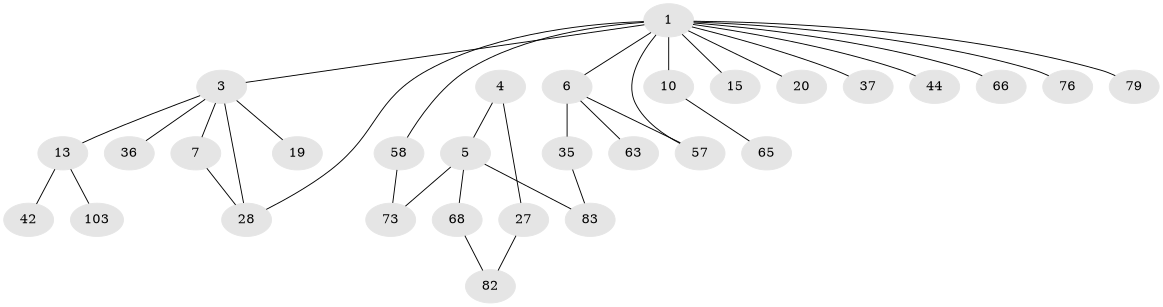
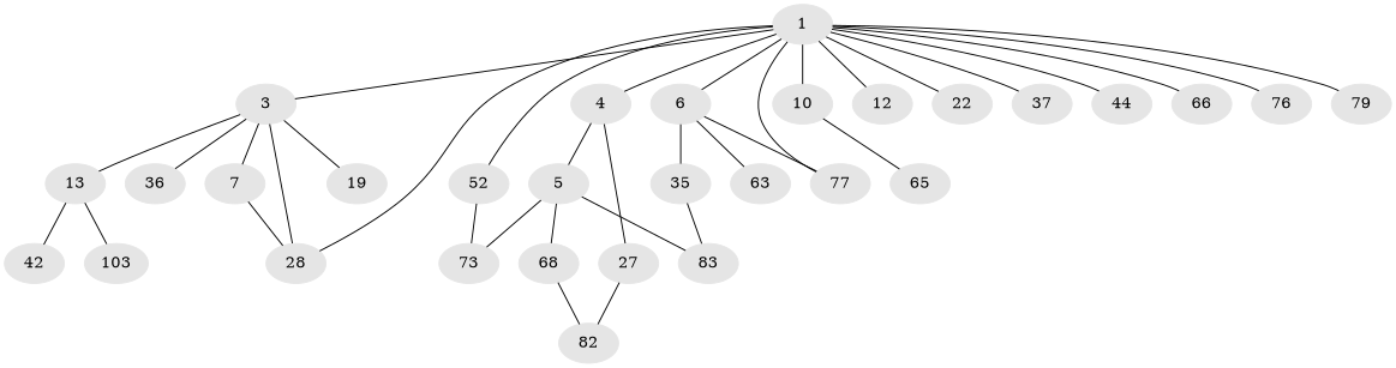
  graph {
    node [color=gray90 style=filled]
    1 [super="+9+2+26+69"]
    3 [super="+18+8+22+11"]
    4 [super="+24"]
    6 [super="+41"]
    10 [super="+38"]
-   15 [super="+71+78"]
-   20
+   15 [super="+71+78" label=12]
+   20 [label=22]
    28 [super="+33+50+48"]
    37
    44 [super="+99"]
-   52 [super="+75" label=58]
+   52 [super="+75"]
    66 [super="+72"]
    76 [super="+100"]
-   77 [super="+92" label=57]
+   77 [super="+92"]
    79 [super="+98"]
    7 [super="+25+95"]
    13 [super="+34+47+56"]
    19 [super="+30"]
    36
    5 [super="+102+16"]
    27 [super="+94+61"]
    35 [super="+57+80+59"]
    63
    65
    73
    42
    103
    68 [super="+74"]
    83
    82
    1 -- 3 [weight=2]
+   1 -- 4
    1 -- 6
    1 -- 10
    1 -- 15
    1 -- 20
    1 -- 28
    1 -- 37
    1 -- 44
    1 -- 52
    1 -- 66
    1 -- 76
    1 -- 77
    1 -- 79
    3 -- 28
    3 -- 7
    3 -- 13 [weight=2]
    3 -- 19
    3 -- 36
    4 -- 5
    4 -- 27
    6 -- 77
    6 -- 35
    6 -- 63
    10 -- 65
    52 -- 73
    7 -- 28
    13 -- 42
    13 -- 103
    5 -- 73
    5 -- 68
    5 -- 83
    27 -- 82
    35 -- 83
    68 -- 82
  }
